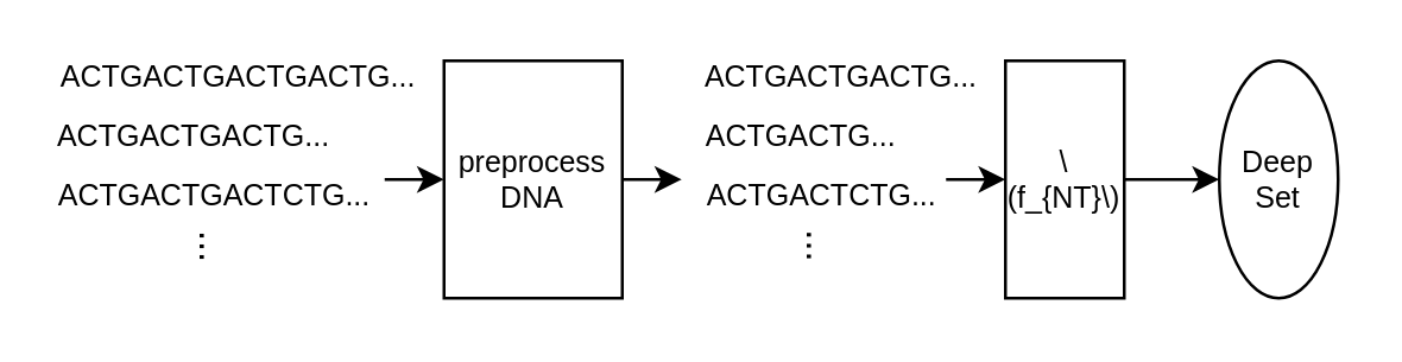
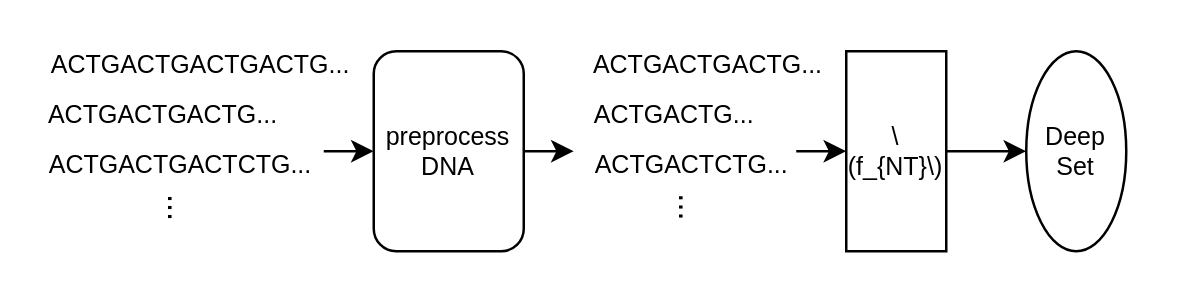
  <mxCell id="0" />
  <mxCell id="1" parent="0" />
  <mxCell id="2" value="\(f_{NT}\)" style="rounded=0;whiteSpace=wrap;html=1;fontSize=10;fillColor=default;" vertex="1" parent="1"><mxGeometry x="338" y="20" width="40" height="80" as="geometry" /></mxCell>
  <mxCell id="3" value="" style="endArrow=classic;html=1;fontSize=13;entryX=0;entryY=0.5;entryDx=0;entryDy=0;" edge="1" parent="1" target="2"><mxGeometry width="50" height="50" relative="1" as="geometry"><mxPoint x="318" y="60" as="sourcePoint" /><mxPoint x="308" y="140" as="targetPoint" /></mxGeometry></mxCell>
  <mxCell id="4" style="edgeStyle=none;html=1;exitX=1;exitY=0.5;exitDx=0;exitDy=0;fontSize=13;" edge="1" parent="1" source="5"><mxGeometry relative="1" as="geometry"><mxPoint x="229" y="60" as="targetPoint" /></mxGeometry></mxCell>
- <mxCell id="5" value="preprocess DNA" style="rounded=0;whiteSpace=wrap;html=1;fontSize=10;fillColor=default;" vertex="1" parent="1"><mxGeometry x="149" y="20" width="60" height="80" as="geometry" /></mxCell>
+ <mxCell id="5" value="preprocess DNA" style="whiteSpace=wrap;html=1;fontSize=10;fillColor=default;rounded=1;" vertex="1" parent="1"><mxGeometry x="149" y="20" width="60" height="80" as="geometry" /></mxCell>
  <mxCell id="6" value="" style="group" vertex="1" connectable="0" parent="1"><mxGeometry x="236" y="20" width="94" height="70" as="geometry" /></mxCell>
  <mxCell id="7" value="&lt;font style=&quot;font-size: 10px;&quot;&gt;ACTGACTGACTG...&lt;/font&gt;" style="rounded=0;whiteSpace=wrap;html=1;fillColor=none;strokeColor=none;" vertex="1" parent="6"><mxGeometry width="94" height="10" as="geometry" /></mxCell>
  <mxCell id="8" value="&lt;font style=&quot;font-size: 10px;&quot;&gt;ACTGACTG...&lt;/font&gt;" style="rounded=0;whiteSpace=wrap;html=1;fillColor=none;strokeColor=none;" vertex="1" parent="6"><mxGeometry x="-2" y="20" width="70.5" height="10" as="geometry" /></mxCell>
  <mxCell id="9" value="&lt;font style=&quot;font-size: 10px;&quot;&gt;ACTGACTCTG...&lt;/font&gt;" style="rounded=0;whiteSpace=wrap;html=1;fillColor=none;strokeColor=none;" vertex="1" parent="6"><mxGeometry y="40" width="81.467" height="10" as="geometry" /></mxCell>
  <mxCell id="10" value="&lt;font style=&quot;font-size: 13px;&quot;&gt;...&lt;/font&gt;" style="rounded=0;whiteSpace=wrap;html=1;fillColor=none;strokeColor=none;rotation=90;" vertex="1" parent="6"><mxGeometry x="35.25" y="58" width="10.967" height="10" as="geometry" /></mxCell>
  <mxCell id="11" value="" style="group" vertex="1" connectable="0" parent="1"><mxGeometry x="20" y="20" width="120" height="76.25" as="geometry" /></mxCell>
  <mxCell id="12" value="&lt;font style=&quot;font-size: 10px;&quot;&gt;ACTGACTGACTGACTG...&lt;/font&gt;" style="rounded=0;whiteSpace=wrap;html=1;fillColor=none;strokeColor=none;" vertex="1" parent="11"><mxGeometry width="120" height="10" as="geometry" /></mxCell>
  <mxCell id="13" value="&lt;font style=&quot;font-size: 10px;&quot;&gt;ACTGACTGACTG...&lt;/font&gt;" style="rounded=0;whiteSpace=wrap;html=1;fillColor=none;strokeColor=none;" vertex="1" parent="11"><mxGeometry y="20" width="90" height="10" as="geometry" /></mxCell>
  <mxCell id="14" value="&lt;font style=&quot;font-size: 10px;&quot;&gt;ACTGACTGACTCTG...&lt;/font&gt;" style="rounded=0;whiteSpace=wrap;html=1;fillColor=none;strokeColor=none;" vertex="1" parent="11"><mxGeometry y="40" width="104" height="10" as="geometry" /></mxCell>
  <mxCell id="15" value="&lt;font style=&quot;font-size: 13px;&quot;&gt;...&lt;/font&gt;" style="rounded=0;whiteSpace=wrap;html=1;fillColor=none;strokeColor=none;rotation=90;" vertex="1" parent="11"><mxGeometry x="45" y="58" width="14" height="10" as="geometry" /></mxCell>
  <mxCell id="16" value="" style="endArrow=classic;html=1;fontSize=13;entryX=0;entryY=0.5;entryDx=0;entryDy=0;" edge="1" parent="11" target="5"><mxGeometry width="50" height="50" relative="1" as="geometry"><mxPoint x="109" y="40" as="sourcePoint" /><mxPoint x="119" y="120" as="targetPoint" /></mxGeometry></mxCell>
  <mxCell id="17" style="edgeStyle=none;html=1;fontSize=13;entryX=0;entryY=0.5;entryDx=0;entryDy=0;" edge="1" parent="1" source="2" target="18"><mxGeometry relative="1" as="geometry"><mxPoint x="398" y="59.86" as="targetPoint" /><mxPoint x="378" y="59.86" as="sourcePoint" /></mxGeometry></mxCell>
  <mxCell id="18" value="Deep&lt;br&gt;Set" style="ellipse;whiteSpace=wrap;html=1;fontSize=10;fillColor=default;" vertex="1" parent="1"><mxGeometry x="410" y="20" width="40" height="80" as="geometry" /></mxCell>
